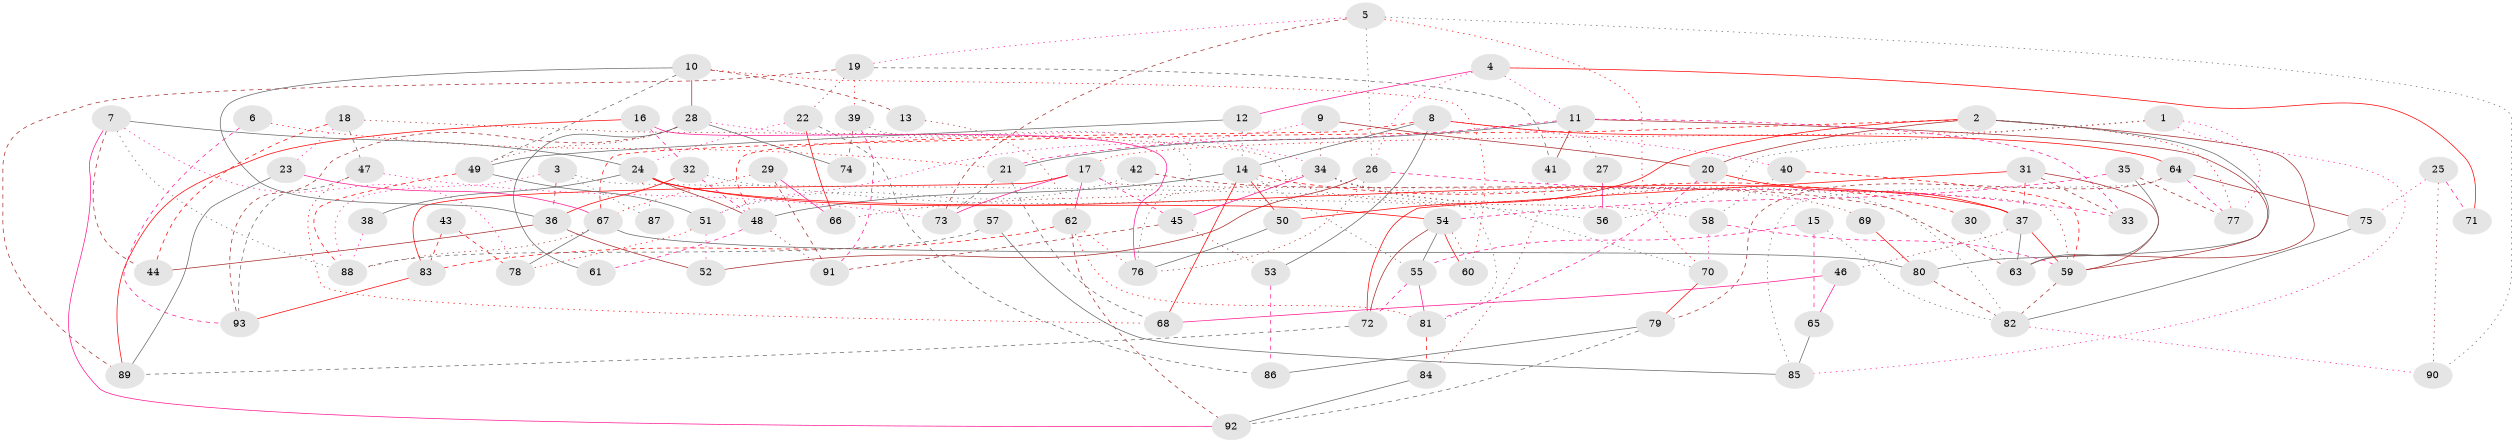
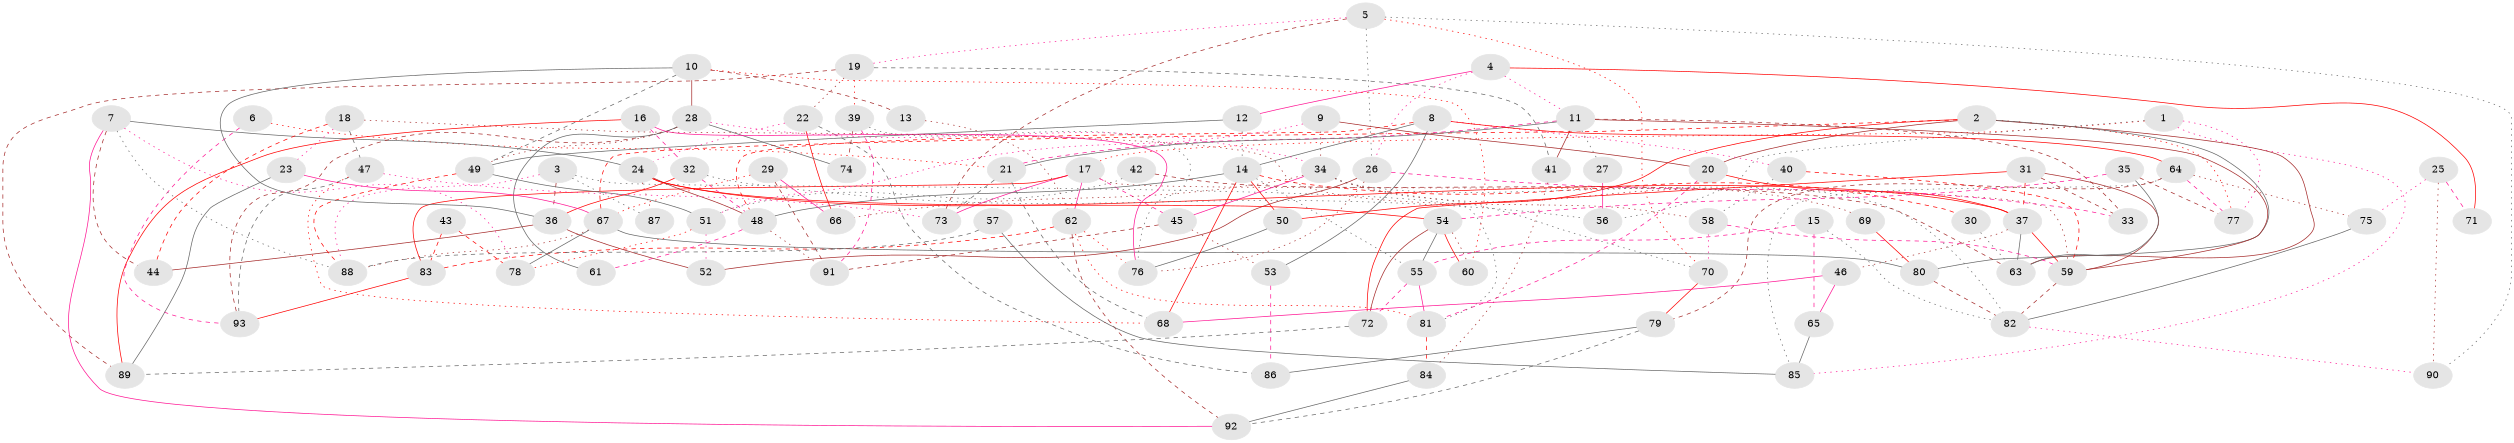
  graph {
    node [color=gray90 style=filled]
    edge [color=gray40 style=solid]
    1
    17
    56
    77
    85
    73
    59
    62
    45
    83
    2
    20
    50
    63
    67
    80
    81
    37
    76
    88
    78
    82
    3
    36
    87
    44
    52
    84
    4
    11
    12
    26
    71
    21
    27
    33
    41
    14
    49
    5
    19
    70
    90
    89
    22
    39
    79
    6
    93
    68
    7
    24
    92
    48
-   38
    54
    8
    40
    53
    64
    30
    55
    58
    61
    91
    86
    75
    9
    34
    51
    66
    69
    10
    13
    28
    60
    74
    72
    15
    65
    16
    32
    18
    23
    47
    46
    25
    29
    31
    35
    42
    43
    57
    1 -- 17 [color=red style=dotted]
    1 -- 56 [style=dotted]
    1 -- 77 [color=deeppink style=dotted]
    1 -- 85 [color=deeppink style=dotted]
    17 -- 73 [color=deeppink]
    17 -- 59 [color=brown style=dotted]
    17 -- 62 [color=deeppink]
    17 -- 45 [color=deeppink style=dashed]
    17 -- 83 [color=red]
    59 -- 82 [color=brown style=dashed]
    62 -- 83 [color=red style=dashed]
    62 -- 81 [color=red style=dotted]
    62 -- 76 [color=red style=dotted]
    62 -- 92 [color=brown style=dashed]
    45 -- 53 [color=brown style=dotted]
    45 -- 91 [color=brown style=dashed]
    83 -- 93 [color=red]
    2 -- 77 [color=red style=dotted]
    2 -- 20 [color=brown]
    2 -- 50 [color=red]
    2 -- 63 [color=brown]
    2 -- 67 [color=red style=dashed]
    2 -- 80
    20 -- 81 [color=deeppink style=dashed]
    20 -- 37 [color=red]
    50 -- 76
    67 -- 80
    67 -- 88 [color=brown style=dotted]
    67 -- 78
    80 -- 82 [color=brown style=dashed]
    81 -- 84 [color=red style=dashed]
    37 -- 59 [color=red]
    37 -- 63
    37 -- 46 [color=brown style=dotted]
    82 -- 90 [color=deeppink style=dotted]
    3 -- 81 [style=dotted]
    3 -- 88 [color=deeppink style=dotted]
    3 -- 36 [color=brown style=dashed]
    3 -- 87 [style=dotted]
    36 -- 44 [color=brown]
    36 -- 52 [color=brown]
    84 -- 92
    4 -- 11 [color=deeppink style=dotted]
    4 -- 12 [color=deeppink]
    4 -- 26 [color=deeppink style=dotted]
    4 -- 71 [color=red]
    11 -- 59 [color=brown]
    11 -- 21 [color=deeppink style=dashed]
    11 -- 21
    11 -- 27 [style=dotted]
-   11 -- 33 [color=deeppink style=dashed]
+   11 -- 33 [color=brown style=dashed]
    11 -- 41 [color=brown]
    12 -- 14 [style=dotted]
    12 -- 49
    26 -- 76 [color=brown style=dotted]
    26 -- 52 [color=brown]
    26 -- 33 [color=deeppink style=dashed]
    21 -- 73 [style=dashed]
    21 -- 68 [style=dashed]
    27 -- 56 [color=deeppink]
    41 -- 84 [color=brown style=dotted]
    14 -- 50 [color=red]
    14 -- 68 [color=red]
    14 -- 48
    14 -- 30 [color=red style=dashed]
    14 -- 55 [style=dotted]
    49 -- 88 [color=red style=dashed]
    49 -- 51
    5 -- 73 [color=brown style=dashed]
    5 -- 26 [style=dotted]
    5 -- 19 [color=deeppink style=dotted]
    5 -- 70 [color=red style=dotted]
    5 -- 90 [style=dotted]
    19 -- 41 [style=dashed]
    19 -- 89 [color=brown style=dashed]
    19 -- 22 [color=brown style=dotted]
    19 -- 39 [color=red style=dotted]
    70 -- 79 [color=red]
    22 -- 24 [color=deeppink style=dotted]
    22 -- 86 [style=dashed]
    22 -- 66 [color=red]
    39 -- 76 [style=dotted]
    39 -- 91 [color=deeppink style=dashed]
    39 -- 74 [color=brown style=dashed]
    79 -- 92 [style=dashed]
    79 -- 86
    6 -- 21 [color=red style=dotted]
    6 -- 93 [color=deeppink style=dashed]
    7 -- 88 [style=dotted]
    7 -- 78 [color=deeppink style=dotted]
    7 -- 44 [color=brown style=dashed]
    7 -- 24
    7 -- 92 [color=deeppink]
    24 -- 37 [color=red]
    24 -- 87 [color=brown style=dotted]
    24 -- 48 [color=brown]
-   24 -- 38
    24 -- 54 [color=red]
    48 -- 61 [color=deeppink style=dashed]
    48 -- 91 [color=brown style=dotted]
-   38 -- 88 [color=deeppink style=dotted]
    54 -- 55
    54 -- 60 [color=red]
    54 -- 60 [color=brown style=dotted]
    54 -- 72 [color=brown]
    8 -- 14
    8 -- 48 [color=red style=dashed]
    8 -- 40 [color=deeppink style=dotted]
    8 -- 53
    8 -- 64 [color=red]
    40 -- 59 [color=red style=dashed]
    40 -- 58 [style=dotted]
    53 -- 86 [color=deeppink style=dashed]
    64 -- 77 [color=deeppink style=dashed]
    64 -- 85 [style=dotted]
    64 -- 79 [color=brown style=dashed]
-   64 -- 75 [color=brown]
+   64 -- 75 [color=brown style=dotted]
    30 -- 63 [style=dotted]
    55 -- 81 [color=deeppink]
    55 -- 72 [color=deeppink style=dashed]
    58 -- 59 [color=deeppink style=dashed]
    58 -- 70 [color=deeppink style=dotted]
    75 -- 82
    9 -- 20 [color=brown]
    9 -- 34 [color=brown style=dotted]
    9 -- 51 [color=deeppink style=dotted]
    34 -- 45 [color=deeppink]
    34 -- 82 [style=dotted]
    34 -- 70 [style=dotted]
    34 -- 66 [color=brown style=dotted]
    34 -- 69 [color=brown style=dotted]
    51 -- 78 [color=red style=dotted]
    51 -- 52 [color=deeppink style=dotted]
    69 -- 80 [color=red]
    10 -- 36
    10 -- 49 [style=dashed]
    10 -- 13 [color=brown style=dashed]
    10 -- 28 [color=brown]
    10 -- 60 [color=red style=dotted]
    13 -- 62 [color=brown style=dotted]
    28 -- 49 [color=brown style=dotted]
    28 -- 93 [color=brown style=dashed]
    28 -- 61
    28 -- 34 [color=deeppink style=dotted]
    28 -- 74
    72 -- 89 [style=dashed]
    15 -- 82 [style=dotted]
    15 -- 55 [color=deeppink style=dashed]
    15 -- 65 [color=deeppink style=dashed]
    65 -- 85
    16 -- 76 [color=deeppink]
    16 -- 89 [color=red]
    16 -- 32 [color=deeppink style=dashed]
    32 -- 56 [style=dotted]
    32 -- 36 [color=red]
    32 -- 48 [color=deeppink style=dashed]
    18 -- 44 [color=red style=dashed]
    18 -- 58 [color=brown style=dotted]
    18 -- 23 [color=deeppink style=dotted]
    18 -- 47 [style=dashed]
    23 -- 67 [color=deeppink]
    23 -- 89
    47 -- 73 [color=deeppink style=dotted]
    47 -- 93 [style=dashed]
    47 -- 68 [color=red style=dotted]
    46 -- 68 [color=deeppink]
    46 -- 65 [color=deeppink]
    25 -- 71 [color=deeppink style=dashed]
    25 -- 90 [color=brown style=dotted]
    25 -- 75 [color=deeppink style=dotted]
    29 -- 67 [color=red style=dotted]
    29 -- 91 [color=brown style=dashed]
    29 -- 66 [color=deeppink]
    31 -- 59 [color=brown]
    31 -- 37 [color=red style=dashed]
    31 -- 33 [color=brown style=dashed]
    31 -- 72 [color=red]
    35 -- 77 [color=brown style=dashed]
    35 -- 63
    35 -- 54 [color=deeppink style=dashed]
    42 -- 63 [color=brown style=dashed]
    42 -- 51 [style=dotted]
    43 -- 83 [color=red style=dashed]
    43 -- 78 [color=red style=dashed]
    57 -- 85
    57 -- 88 [style=dashed]
  }
